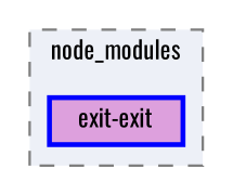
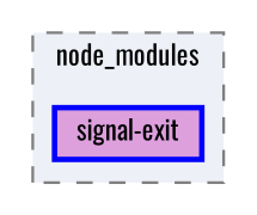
  digraph {
    compound=true
    rankdir=LR
    fontname=Oswald
-   n1 [color=blue fillcolor=plum fontname=Oswald fontsize=10 height=0.2 label="exit-exit" shape=box style="filled,bold" width=0.4]
+   n1 [color=blue fillcolor=plum fontname=Oswald fontsize=10 height=0.2 label="signal-exit" shape=box style="filled,bold" width=0.4]
    subgraph cluster_1 {
      bgcolor="#edf0f7"
      fontsize=10
      label=node_modules
      pencolor=grey50
      style="filled,dashed"
      n1
    }
  }
